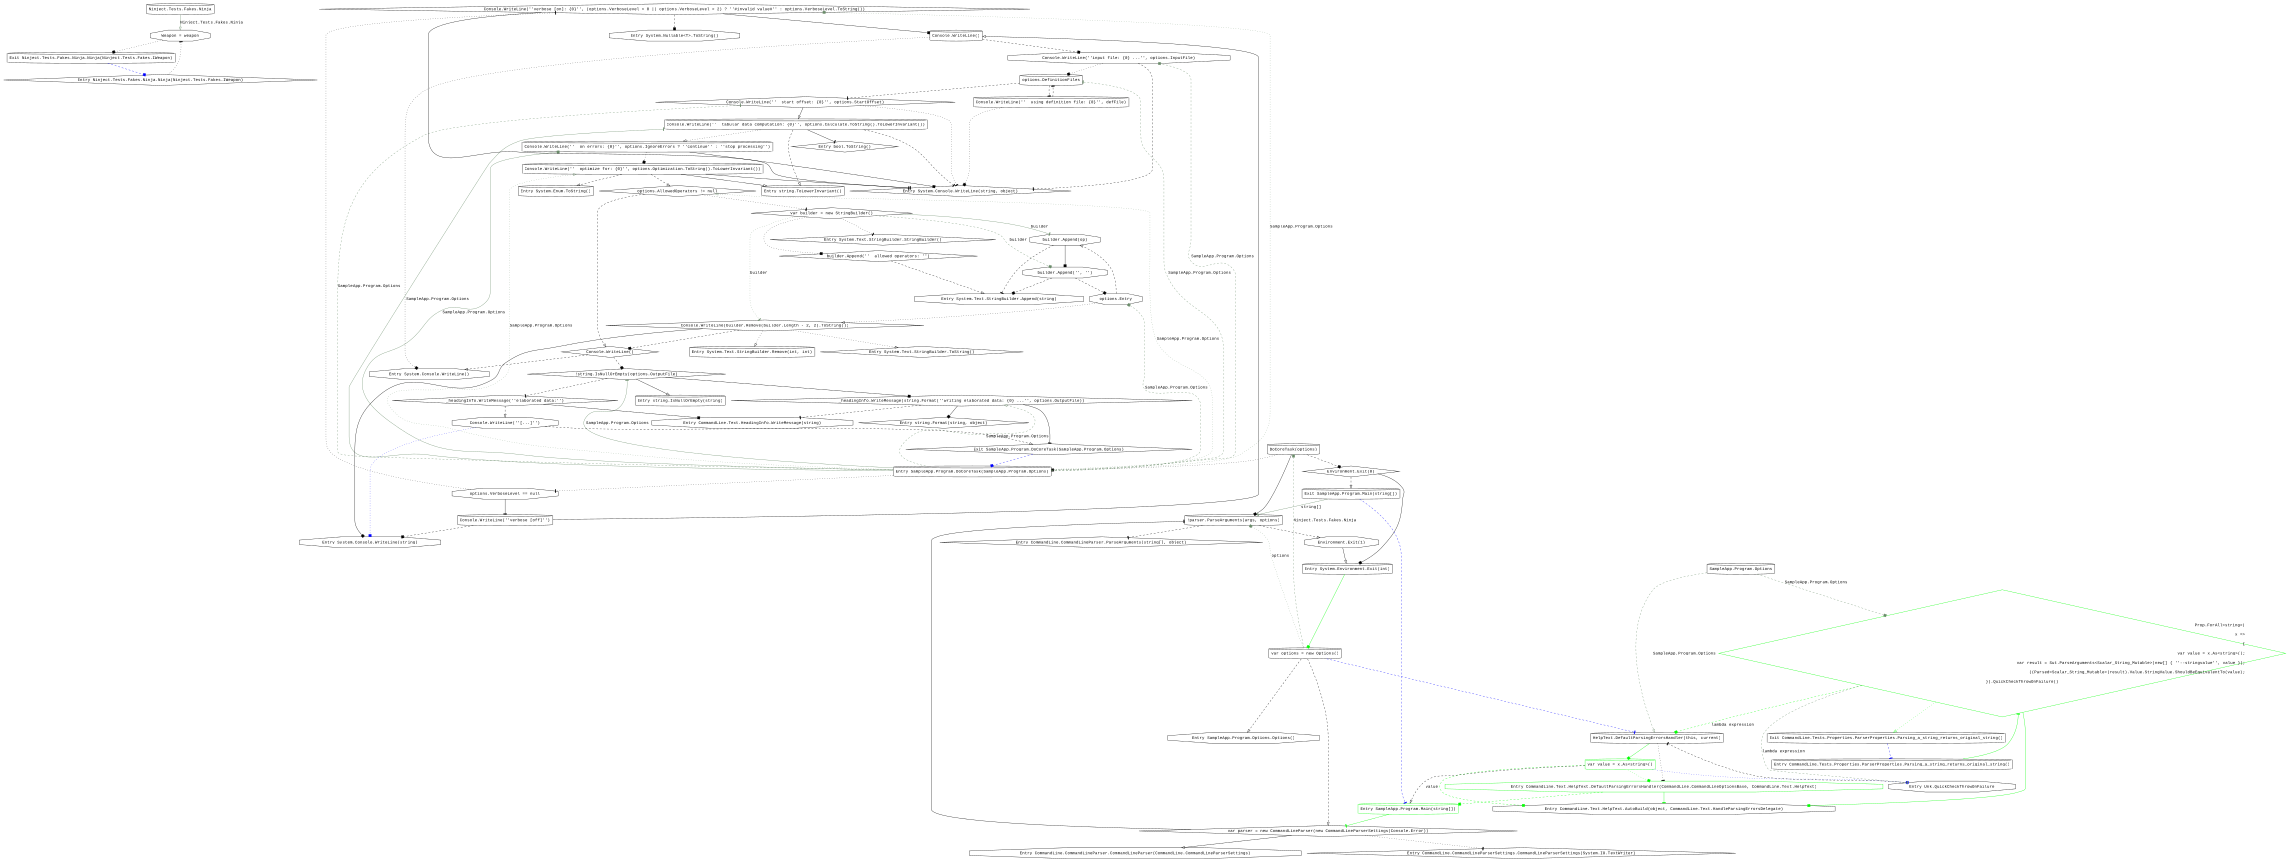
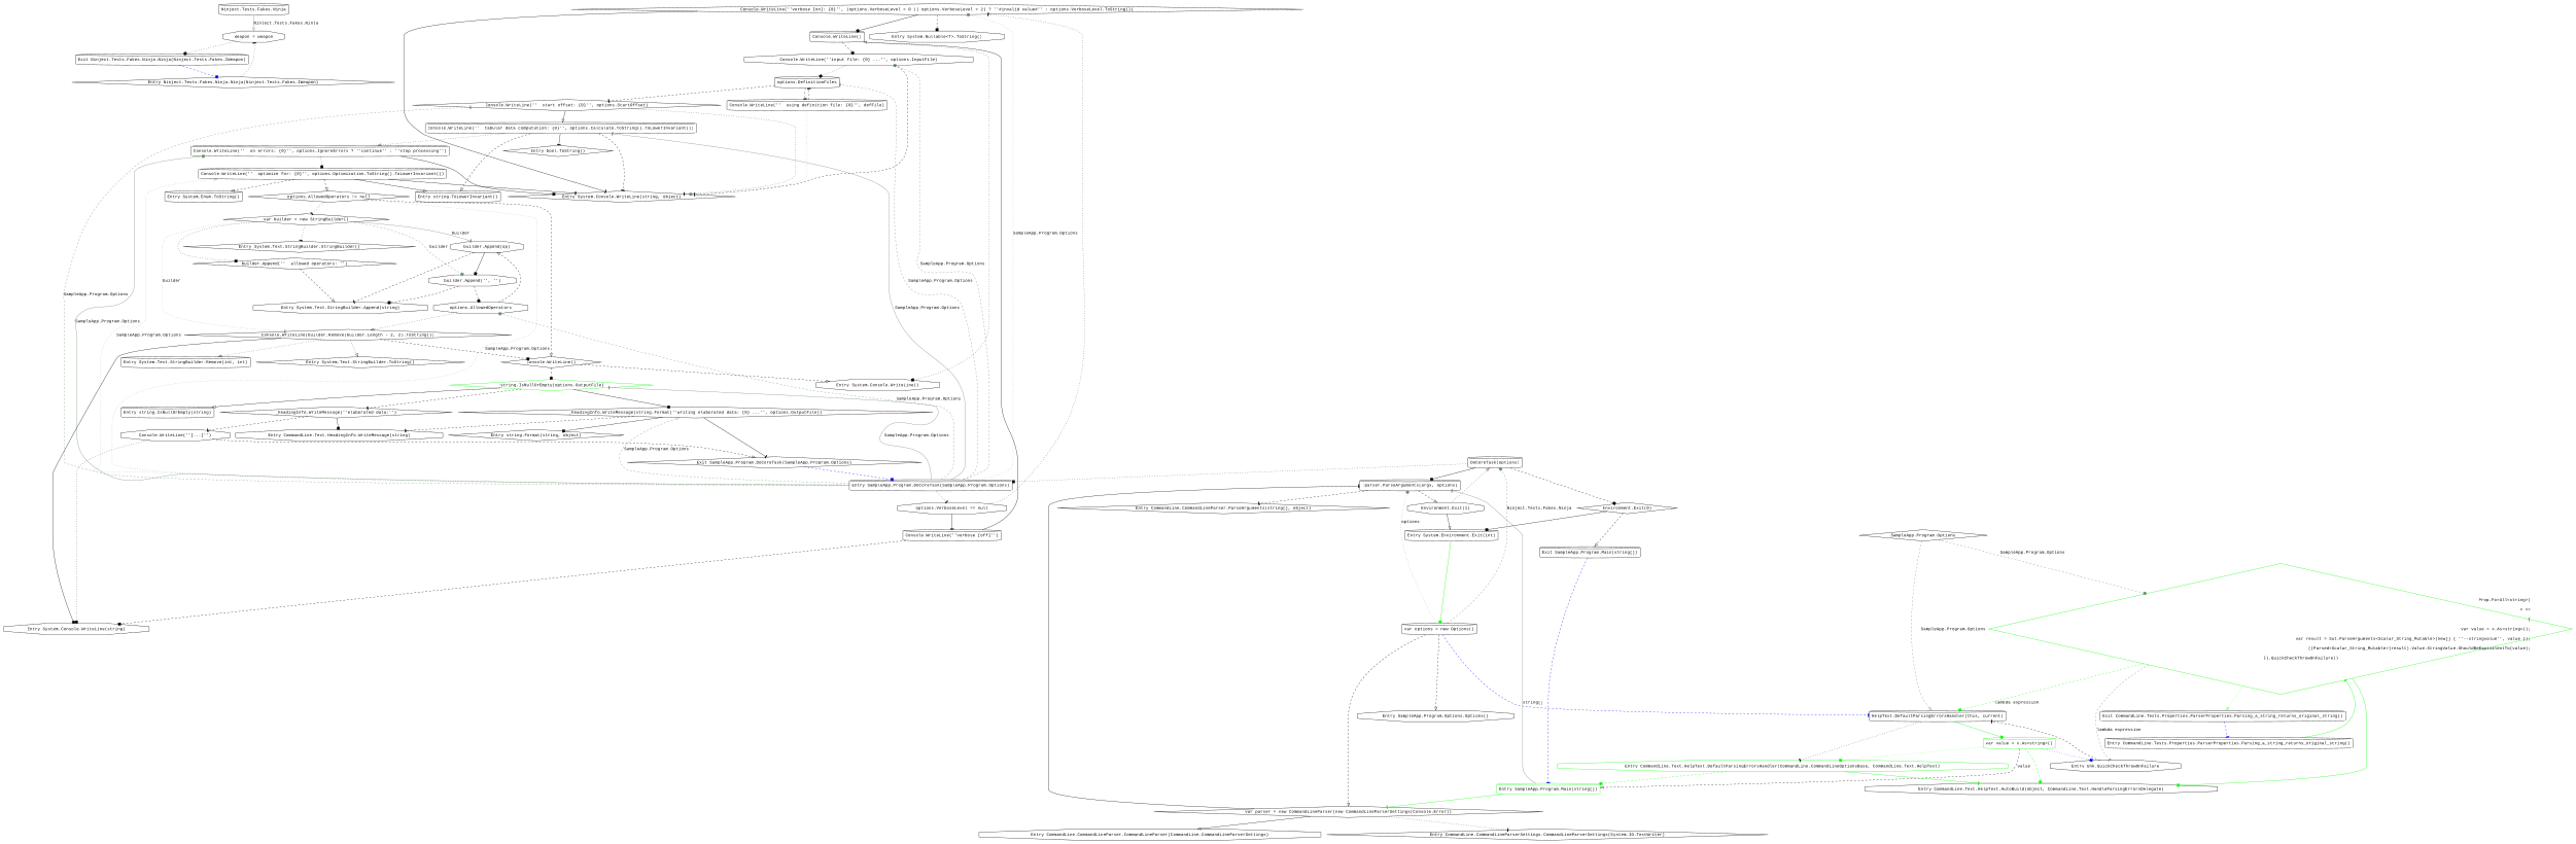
  digraph {
    fontname="Liberation Mono"
    node [fontname="Liberation Mono" shape=cylinder cluster="SampleApp.Program.DoCoreTask(SampleApp.Program.Options)" span="0-0" file="ParserProperties.cs"]
    edge [arrowhead=box fontname="Liberation Mono" style=dashed]
    n1 [label="Ninject.Tests.Fakes.Ninja" cluster="" span="" file=""]
    n2 [cluster="Ninject.Tests.Fakes.Ninja.Ninja(Ninject.Tests.Fakes.IWeapon)" label="Weapon = weapon" shape=octagon span="6-6" file=""]
    n3 [cluster="Ninject.Tests.Fakes.Ninja.Ninja(Ninject.Tests.Fakes.IWeapon)" label="Exit Ninject.Tests.Fakes.Ninja.Ninja(Ninject.Tests.Fakes.IWeapon)" span="4-4" file=""]
    n4 [cluster="Ninject.Tests.Fakes.Ninja.Ninja(Ninject.Tests.Fakes.IWeapon)" label="Entry Ninject.Tests.Fakes.Ninja.Ninja(Ninject.Tests.Fakes.IWeapon)" shape=diamond span="4-4" file=""]
    n5 [cluster="System.Nullable<T>.ToString()" label="Entry System.Nullable<T>.ToString()" shape=octagon]
    n6 [cluster="System.Console.WriteLine()" label="Entry System.Console.WriteLine()" shape=octagon]
    n7 [cluster="CommandLine.Text.HelpText.AutoBuild(object, CommandLine.Text.HandleParsingErrorsDelegate)" label="Entry CommandLine.Text.HelpText.AutoBuild(object, CommandLine.Text.HandleParsingErrorsDelegate)" shape=octagon span="793-793"]
    n8 [cluster="System.Console.WriteLine(string, object)" label="Entry System.Console.WriteLine(string, object)" shape=diamond]
    n9 [cluster="System.Environment.Exit(int)" label="Entry System.Environment.Exit(int)"]
    n10 [cluster="SampleApp.Program.Main(string[])" label="var options = new Options()" span="161-161"]
    n11 [cluster="CommandLine.Text.HeadingInfo.WriteMessage(string)" label="Entry CommandLine.Text.HeadingInfo.WriteMessage(string)" shape=octagon span="361-361"]
    n12 [cluster="lambda expression" label="HelpText.DefaultParsingErrorsHandler(this, current)" span="95-95"]
    n13 [cluster="lambda expression" color=green community=0 label="var value = x.As<string>()" span="22-22"]
    n14 [cluster="CommandLine.Text.HelpText.DefaultParsingErrorsHandler(CommandLine.CommandLineOptionsBase, CommandLine.Text.HelpText)" color=green community=0 label="Entry CommandLine.Text.HelpText.DefaultParsingErrorsHandler(CommandLine.CommandLineOptionsBase, CommandLine.Text.HelpText)" shape=octagon span="840-840"]
    n15 [cluster="Unk.QuickCheckThrowOnFailure" label="Entry Unk.QuickCheckThrowOnFailure" shape=octagon span=""]
    n16 [cluster="SampleApp.Program.Main(string[])" color=green community=0 label="Entry SampleApp.Program.Main(string[])" span="156-156"]
    n17 [cluster="SampleApp.Program.Main(string[])" label="var parser = new CommandLineParser(new CommandLineParserSettings(Console.Error))" shape=diamond span="162-162"]
    n18 [cluster="SampleApp.Program.Main(string[])" label="!parser.ParseArguments(args, options)" span="163-163"]
    n19 [cluster="SampleApp.Program.Options.Options()" label="Entry SampleApp.Program.Options.Options()" shape=octagon span="55-55"]
    n20 [cluster="SampleApp.Program.Main(string[])" label="DoCoreTask(options)" span="166-166"]
    n21 [cluster="CommandLine.CommandLineParser.CommandLineParser(CommandLine.CommandLineParserSettings)" label="Entry CommandLine.CommandLineParser.CommandLineParser(CommandLine.CommandLineParserSettings)" shape=octagon span="1692-1692"]
    n22 [cluster="CommandLine.CommandLineParserSettings.CommandLineParserSettings(System.IO.TextWriter)" label="Entry CommandLine.CommandLineParserSettings.CommandLineParserSettings(System.IO.TextWriter)" shape=diamond span="1564-1564"]
    n23 [cluster="CommandLine.CommandLineParser.ParseArguments(string[], object)" label="Entry CommandLine.CommandLineParser.ParseArguments(string[], object)" shape=diamond span="1717-1717"]
    n24 [cluster="SampleApp.Program.Main(string[])" label="Environment.Exit(1)" shape=octagon span="164-164"]
    n25 [label="Entry SampleApp.Program.DoCoreTask(SampleApp.Program.Options)" span="171-171"]
    n26 [cluster="SampleApp.Program.Main(string[])" label="Environment.Exit(0)" shape=diamond span="168-168"]
    n27 [cluster="System.Enum.ToString()" label="Entry System.Enum.ToString()"]
    n28 [cluster="System.Text.StringBuilder.Remove(int, int)" label="Entry System.Text.StringBuilder.Remove(int, int)"]
    n29 [cluster="string.IsNullOrEmpty(string)" label="Entry string.IsNullOrEmpty(string)"]
    n30 [cluster="string.ToLowerInvariant()" label="Entry string.ToLowerInvariant()"]
    n31 [cluster="string.Format(string, object)" label="Entry string.Format(string, object)" shape=diamond]
    n32 [cluster="System.Text.StringBuilder.ToString()" label="Entry System.Text.StringBuilder.ToString()" shape=diamond]
    n33 [cluster="System.Text.StringBuilder.Append(string)" label="Entry System.Text.StringBuilder.Append(string)" shape=octagon]
    n34 [cluster="CommandLine.Tests.Properties.ParserProperties.Parsing_a_string_returns_original_string()" label="Entry CommandLine.Tests.Properties.ParserProperties.Parsing_a_string_returns_original_string()" span="17-17"]
    n35 [cluster="CommandLine.Tests.Properties.ParserProperties.Parsing_a_string_returns_original_string()" color=green community=0 label="Prop.ForAll<string>(\r\n                x =>\r\n                {\r\n                    var value = x.As<string>();\r\n                    var result = Sut.ParseArguments<Scalar_String_Mutable>(new[] { ''--stringvalue'', value });\r\n                    ((Parsed<Scalar_String_Mutable>)result).Value.StringValue.ShouldBeEquivalentTo(value);\r\n                }).QuickCheckThrowOnFailure()" shape=diamond span="19-25"]
    n36 [cluster="CommandLine.Tests.Properties.ParserProperties.Parsing_a_string_returns_original_string()" label="Exit CommandLine.Tests.Properties.ParserProperties.Parsing_a_string_returns_original_string()" span="17-17"]
    n37 [cluster="System.Console.WriteLine(string)" label="Entry System.Console.WriteLine(string)" shape=octagon]
    n38 [cluster="bool.ToString()" label="Entry bool.ToString()" shape=diamond]
    n39 [label="options.VerboseLevel == null" shape=octagon span="173-173"]
    n40 [label="Console.WriteLine(''verbose [on]: {0}'', (options.VerboseLevel < 0 || options.VerboseLevel > 2) ? ''#invalid value#'' : options.VerboseLevel.ToString())" shape=diamond span="176-176"]
    n41 [label="Console.WriteLine(''input file: {0} ...'', options.InputFile)" shape=octagon span="178-178"]
    n42 [label="options.DefinitionFiles" span="179-179"]
    n43 [label="Console.WriteLine(''  start offset: {0}'', options.StartOffset)" shape=diamond span="183-183"]
    n44 [label="Console.WriteLine(''  tabular data computation: {0}'', options.Calculate.ToString().ToLowerInvariant())" span="184-184"]
    n45 [label="Console.WriteLine(''  on errors: {0}'', options.IgnoreErrors ? ''continue'' : ''stop processing'')" span="185-185"]
    n46 [label="Console.WriteLine(''  optimize for: {0}'', options.Optimization.ToString().ToLowerInvariant())" span="186-186"]
    n47 [label="options.AllowedOperators != null" shape=diamond span="187-187"]
-   n48 [label="options.Entry" shape=octagon span="191-191"]
-   n49 [label="!string.IsNullOrEmpty(options.OutputFile)" shape=diamond span="199-199"]
+   n48 [label="options.AllowedOperators" shape=octagon span="191-191"]
+   n49 [label="!string.IsNullOrEmpty(options.OutputFile)" shape=diamond span="199-199" color=green]
    n50 [label="_headingInfo.WriteMessage(string.Format(''writing elaborated data: {0} ...'', options.OutputFile))" shape=diamond span="200-200"]
    n51 [label="Console.WriteLine(''verbose [off]'')" span="174-174"]
    n52 [label="Console.WriteLine()" span="177-177"]
    n53 [label="Console.WriteLine(''  using definition file: {0}'', defFile)" span="181-181"]
    n54 [label="var builder = new StringBuilder()" shape=diamond span="189-189"]
    n55 [label="Console.WriteLine()" shape=diamond span="198-198"]
    n56 [label="builder.Append(op)" shape=octagon span="193-193"]
    n57 [label="Console.WriteLine(builder.Remove(builder.Length - 2, 2).ToString())" shape=diamond span="196-196"]
    n58 [label="_headingInfo.WriteMessage(''elaborated data:'')" shape=diamond span="203-203"]
    n59 [label="Exit SampleApp.Program.DoCoreTask(SampleApp.Program.Options)" shape=diamond span="171-171"]
    n60 [label="builder.Append(''  allowed operators: '')" shape=diamond span="190-190"]
    n61 [label="builder.Append('', '')" shape=octagon span="194-194"]
    n62 [cluster="System.Text.StringBuilder.StringBuilder()" label="Entry System.Text.StringBuilder.StringBuilder()" shape=diamond]
    n63 [label="Console.WriteLine(''[...]'')" shape=octagon span="204-204"]
    n64 [cluster="SampleApp.Program.Main(string[])" label="Exit SampleApp.Program.Main(string[])" span="156-156"]
-   n65 [label="SampleApp.Program.Options" cluster="" span=""]
+   n65 [label="SampleApp.Program.Options" shape=diamond cluster="" span=""]
    n1 -> n2 [arrowhead=onormal color=darkseagreen4 label="Ninject.Tests.Fakes.Ninja" style=solid]
    n2 -> n3 [style=dotted]
    n3 -> n4 [color=blue]
    n4 -> n2 [arrowhead=tee style=dotted]
    n9 -> n10 [color=green style=solid]
    n10 -> n12 [arrowhead=tee color=blue]
    n10 -> n17 [arrowhead=onormal]
    n10 -> n18 [color=darkseagreen4 label=options style=dotted]
    n10 -> n19 [arrowhead=onormal]
    n10 -> n20 [color=darkseagreen4 label="Ninject.Tests.Fakes.Ninja"]
    n12 -> n13 [color=green style=solid]
    n12 -> n14 [arrowhead=tee style=dotted]
    n13 -> n7 [color=green]
    n13 -> n14 [color=green style=dotted]
    n13 -> n15 [color=blue style=dotted]
    n13 -> n16 [arrowhead=onormal color=black label=value]
    n14 -> n7 [arrowhead=tee color=green style=solid]
    n14 -> n16 [color=green]
    n15 -> n12 [arrowhead=tee]
    n16 -> n17 [arrowhead=tee color=green style=solid]
-   n64 -> n18 [arrowhead=tee color=darkseagreen4 label="string[]" style=solid]
+   n16 -> n18 [arrowhead=tee color=darkseagreen4 label="string[]" style=solid]
    n17 -> n18 [arrowhead=tee style=solid]
    n17 -> n21 [arrowhead=onormal style=solid]
    n17 -> n22 [arrowhead=tee style=dotted]
    n18 -> n23 [arrowhead=tee]
    n18 -> n24 [arrowhead=onormal]
    n20 -> n18 [style=solid]
    n20 -> n25 [style=dotted]
    n20 -> n26
    n24 -> n9 [arrowhead=onormal style=solid]
+   n24 -> n20 [arrowhead=onormal style=dotted]
    n25 -> n39 [arrowhead=tee style=dotted]
    n25 -> n40 [color=darkseagreen4 label="SampleApp.Program.Options" style=dotted]
    n25 -> n41 [color=darkseagreen4 label="SampleApp.Program.Options"]
    n25 -> n42 [arrowhead=tee color=darkseagreen4 label="SampleApp.Program.Options"]
    n25 -> n43 [arrowhead=tee color=darkseagreen4 label="SampleApp.Program.Options"]
    n25 -> n44 [arrowhead=tee color=darkseagreen4 label="SampleApp.Program.Options" style=solid]
    n25 -> n45 [color=darkseagreen4 label="SampleApp.Program.Options" style=solid]
    n25 -> n46 [arrowhead=onormal color=darkseagreen4 label="SampleApp.Program.Options" style=dotted]
    n25 -> n47 [arrowhead=onormal color=darkseagreen4 label="SampleApp.Program.Options" style=dotted]
    n25 -> n48 [color=darkseagreen4 label="SampleApp.Program.Options"]
    n25 -> n49 [arrowhead=tee color=darkseagreen4 label="SampleApp.Program.Options" style=solid]
    n25 -> n50 [arrowhead=onormal color=darkseagreen4 label="SampleApp.Program.Options"]
    n26 -> n9 [style=solid]
    n26 -> n64 [arrowhead=onormal]
    n34 -> n35 [arrowhead=tee color=green style=solid]
    n35 -> n7 [color=green style=solid]
    n35 -> n12 [color=green label="lambda expression"]
    n35 -> n15 [arrowhead=tee color=darkseagreen4 label="lambda expression"]
    n35 -> n36 [arrowhead=onormal color=green style=dotted]
    n36 -> n34 [arrowhead=tee color=blue]
    n39 -> n40 [arrowhead=tee style=dotted]
    n39 -> n51 [arrowhead=tee style=solid]
    n40 -> n5
    n40 -> n8 [arrowhead=tee style=solid]
    n40 -> n52 [style=solid]
    n41 -> n8 [arrowhead=tee]
    n41 -> n42 [style=dotted]
    n42 -> n43 [arrowhead=tee]
    n42 -> n53 [arrowhead=tee]
    n43 -> n8 [arrowhead=tee style=dotted]
    n43 -> n44 [arrowhead=onormal style=solid]
    n44 -> n8 [arrowhead=tee]
    n44 -> n30 [arrowhead=onormal]
    n44 -> n38 [arrowhead=tee style=solid]
    n44 -> n45 [arrowhead=onormal style=dotted]
    n45 -> n8 [style=solid]
    n45 -> n46 [style=dotted]
    n46 -> n8 [arrowhead=tee style=solid]
    n46 -> n27 [arrowhead=onormal]
    n46 -> n30 [arrowhead=onormal style=solid]
    n46 -> n47 [arrowhead=onormal]
    n47 -> n54 [arrowhead=tee style=dotted]
    n47 -> n55 [arrowhead=onormal]
    n48 -> n56 [arrowhead=onormal]
    n48 -> n57 [arrowhead=onormal style=dotted]
    n49 -> n29 [arrowhead=onormal style=solid]
    n49 -> n50 [style=solid]
    n49 -> n58 [arrowhead=tee]
    n50 -> n11 [arrowhead=tee]
    n50 -> n31 [style=solid]
    n50 -> n59 [arrowhead=tee style=solid]
    n51 -> n37
    n51 -> n52 [arrowhead=onormal style=solid]
    n52 -> n6 [style=dotted]
    n52 -> n41
-   n53 -> n8 [style=dotted]
+   n53 -> n8 [style=dotted color=darkseagreen4]
    n53 -> n42 [arrowhead=tee]
    n54 -> n56 [arrowhead=tee color=darkseagreen4 label=builder style=solid]
    n54 -> n57 [arrowhead=tee color=darkseagreen4 label=builder style=dotted]
    n54 -> n60 [style=dotted]
    n54 -> n61 [color=darkseagreen4 label=builder]
    n54 -> n62 [arrowhead=tee style=dotted]
    n55 -> n6 [arrowhead=onormal]
    n55 -> n49
    n56 -> n33 [arrowhead=tee]
    n56 -> n61 [style=solid]
    n57 -> n28 [arrowhead=onormal style=dotted]
    n57 -> n32 [arrowhead=onormal style=dotted]
    n57 -> n37 [style=solid]
    n57 -> n55
    n58 -> n11 [style=solid]
-   n58 -> n63 [arrowhead=onormal]
+   n58 -> n63 [arrowhead=tee]
    n59 -> n25 [color=blue]
    n60 -> n33 [arrowhead=onormal]
    n61 -> n33
    n61 -> n48
-   n63 -> n37 [style=dotted color=blue]
+   n63 -> n37 [style=dotted]
    n63 -> n59 [arrowhead=onormal]
    n64 -> n16 [arrowhead=tee color=blue]
    n65 -> n12 [arrowhead=onormal color=darkseagreen4 label="SampleApp.Program.Options"]
    n65 -> n35 [color=darkseagreen4 label="SampleApp.Program.Options"]
  }
